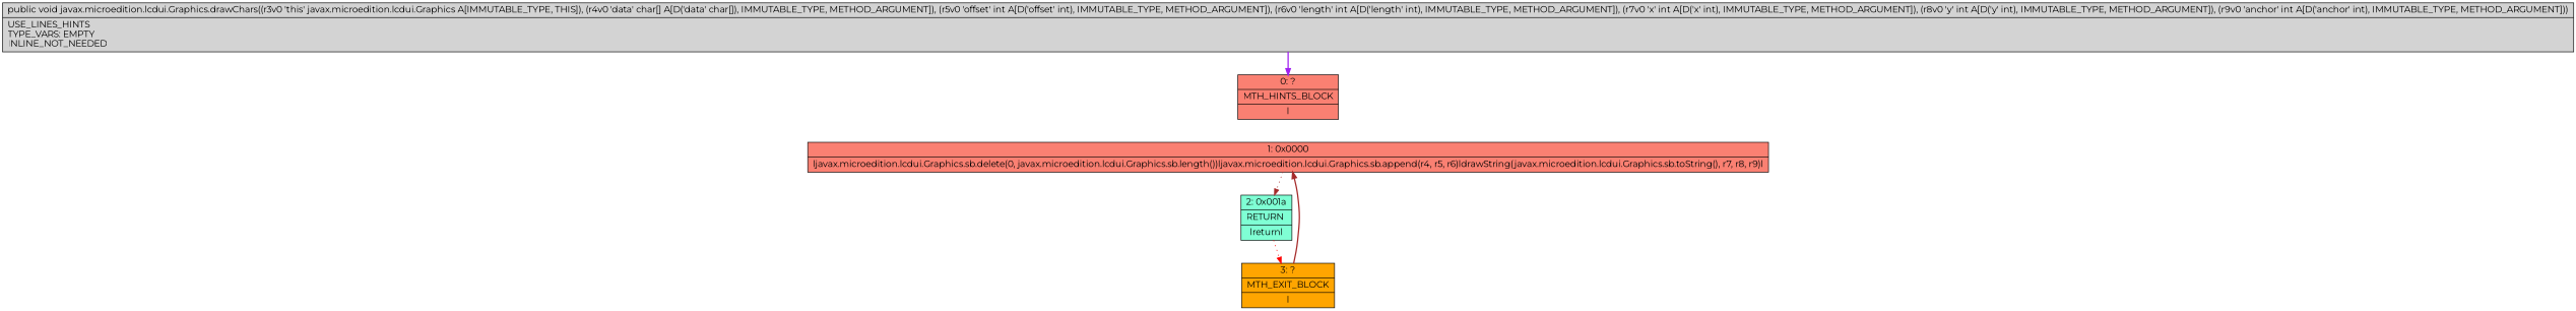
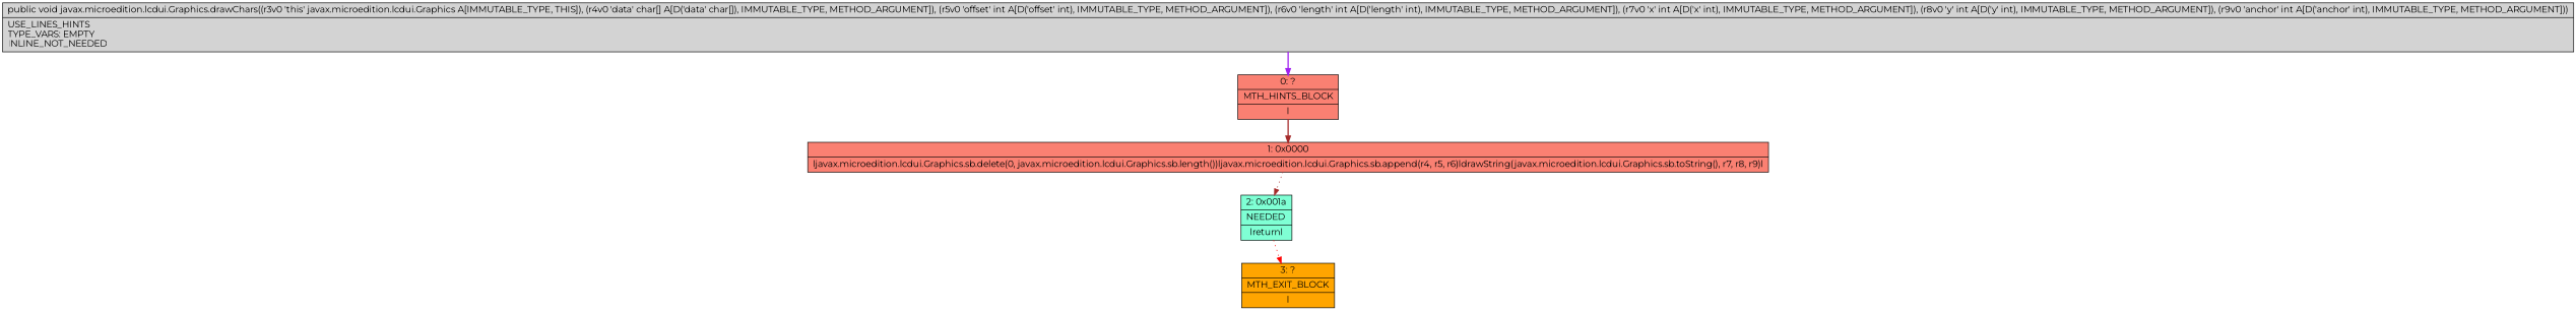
  digraph {
    fontname=Montserrat
    node [fillcolor=salmon fontname=Montserrat shape=record style=filled]
    edge [color=brown fontname=Montserrat style=bold]
    n1 [label="{0\:\ ?|MTH_HINTS_BLOCK\l|l}"]
    n2 [label="{1\:\ 0x0000|ljavax.microedition.lcdui.Graphics.sb.delete(0, javax.microedition.lcdui.Graphics.sb.length())ljavax.microedition.lcdui.Graphics.sb.append(r4, r5, r6)ldrawString(javax.microedition.lcdui.Graphics.sb.toString(), r7, r8, r9)l}"]
-   n3 [fillcolor=aquamarine label="{2\:\ 0x001a|RETURN\l|lreturnl}"]
+   n3 [fillcolor=aquamarine label="{2\:\ 0x001a|NEEDED\l|lreturnl}"]
    n4 [fillcolor=orange label="{3\:\ ?|MTH_EXIT_BLOCK\l|l}"]
    n5 [fillcolor=lightgrey label="{public void javax.microedition.lcdui.Graphics.drawChars((r3v0 'this' javax.microedition.lcdui.Graphics A[IMMUTABLE_TYPE, THIS]), (r4v0 'data' char[] A[D('data' char[]), IMMUTABLE_TYPE, METHOD_ARGUMENT]), (r5v0 'offset' int A[D('offset' int), IMMUTABLE_TYPE, METHOD_ARGUMENT]), (r6v0 'length' int A[D('length' int), IMMUTABLE_TYPE, METHOD_ARGUMENT]), (r7v0 'x' int A[D('x' int), IMMUTABLE_TYPE, METHOD_ARGUMENT]), (r8v0 'y' int A[D('y' int), IMMUTABLE_TYPE, METHOD_ARGUMENT]), (r9v0 'anchor' int A[D('anchor' int), IMMUTABLE_TYPE, METHOD_ARGUMENT]))  | USE_LINES_HINTS\lTYPE_VARS: EMPTY\lINLINE_NOT_NEEDED\l}"]
-   n4 -> n2
+   n1 -> n2
    n2 -> n3 [style=dotted]
    n3 -> n4 [color=red style=dotted]
    n5 -> n1 [color=purple]
  }
